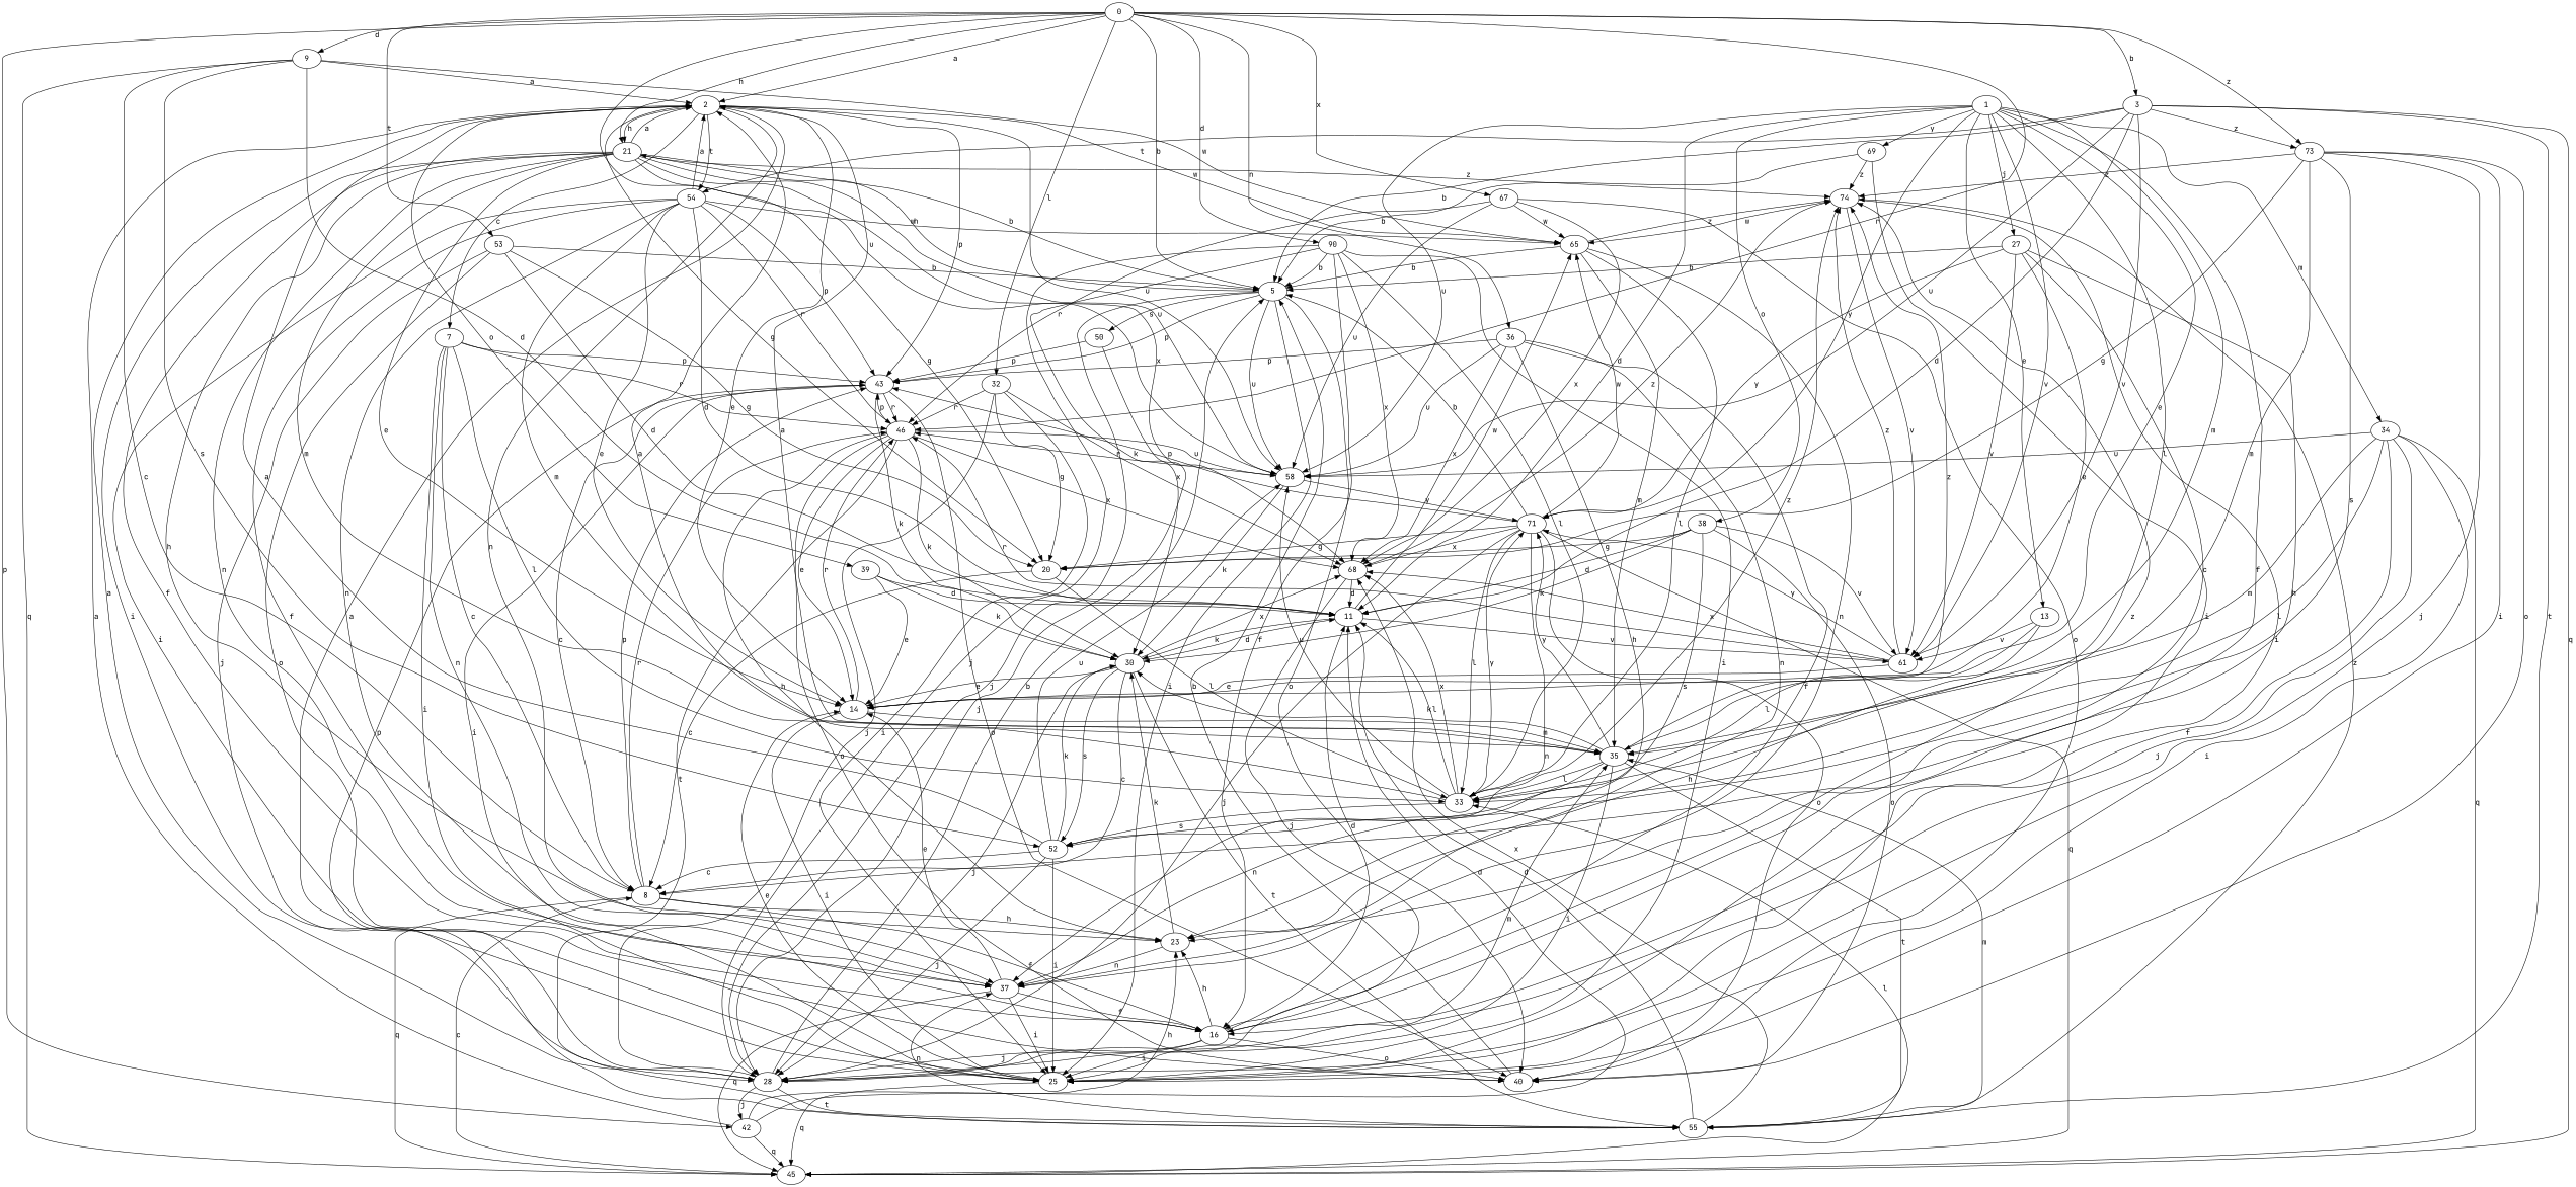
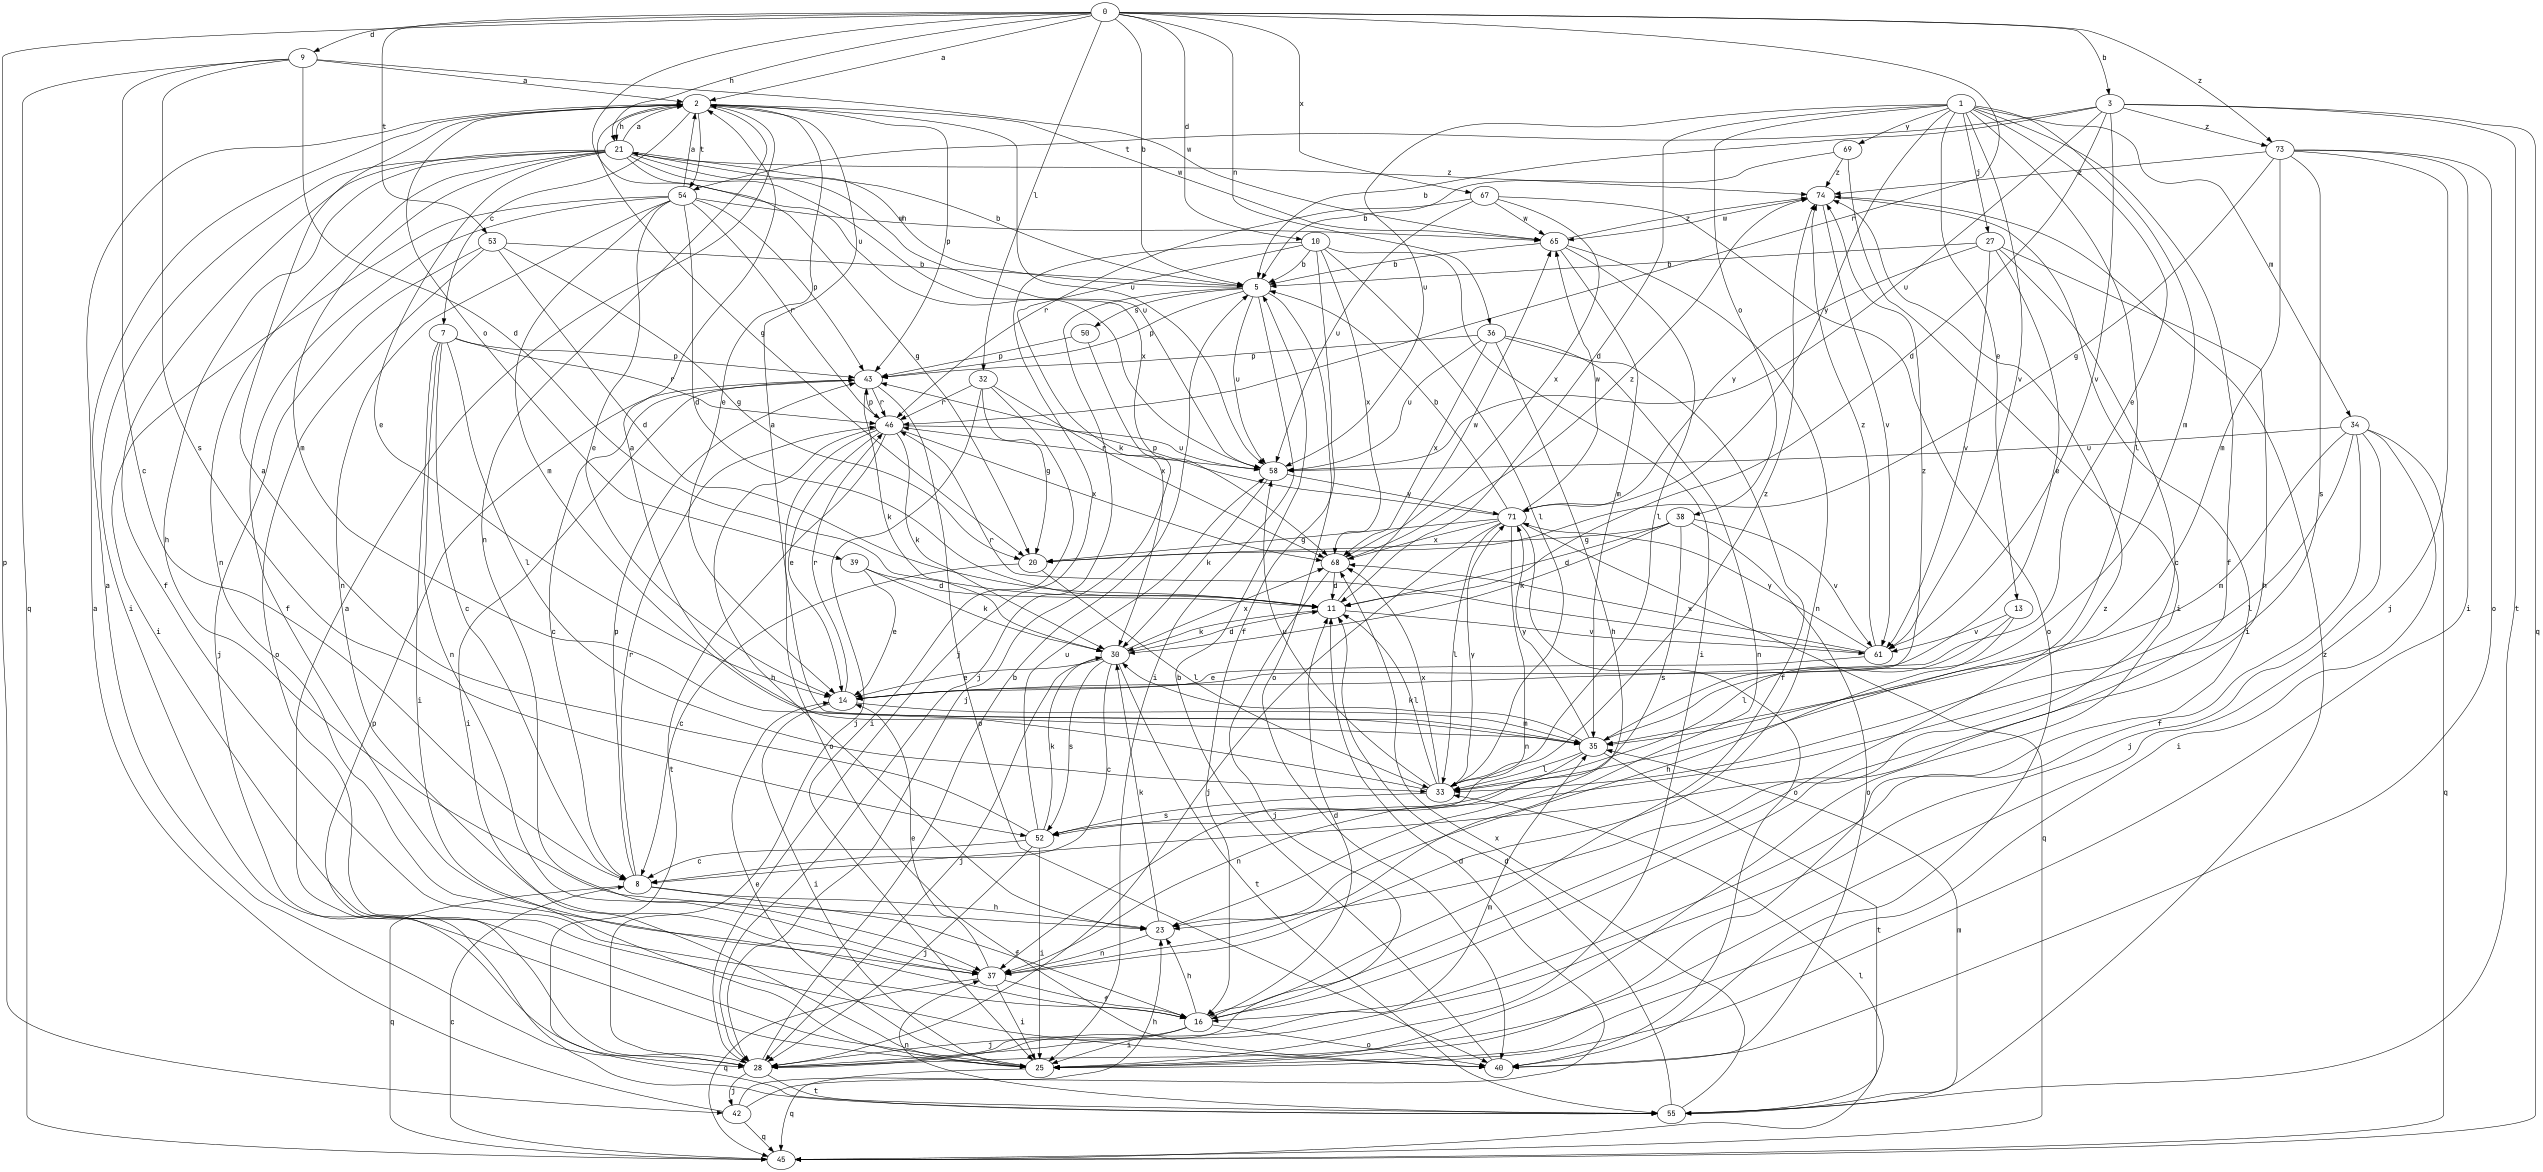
  strict digraph {
    fontname="JetBrains Mono"
    node [fontname="JetBrains Mono"]
    edge [fontname="JetBrains Mono"]
    0
    2
    3
    5
    9
-   10 [label=90]
+   10
    21
    32
    36
    42
    n11 [label=46]
    53
    58
    67
    73
    14
    7
    20
    37
    39
    43
    54
    65
    11
    61
    45
    55
    25
    28
    40
    50
    8
    52
    16
    33
    30
    68
    35
    23
    74
    71
    1
    13
    27
    34
    38
    69
    0 -> 2 [label=a]
    0 -> 3 [label=b]
    0 -> 5 [label=b]
    0 -> 9 [label=d]
    0 -> 10 [label=d]
    0 -> 21 [label=h]
    0 -> 32 [label=l]
    0 -> 36 [label=n]
    0 -> 42 [label=p]
    0 -> n11 [label=r]
    0 -> 53 [label=t]
    0 -> 58 [label=u]
    0 -> 67 [label=x]
    0 -> 73 [label=z]
    2 -> 21 [label=h]
    2 -> 58 [label=u]
    2 -> 14 [label=e]
    2 -> 7 [label=c]
    2 -> 20 [label=g]
    2 -> 37 [label=n]
    2 -> 39 [label=o]
    2 -> 43 [label=p]
    2 -> 54 [label=t]
    2 -> 65 [label=w]
    3 -> 5 [label=b]
    3 -> 58 [label=u]
    3 -> 73 [label=z]
    3 -> 54 [label=t]
    3 -> 11 [label=d]
    3 -> 61 [label=v]
    3 -> 45 [label=q]
    3 -> 55 [label=t]
    5 -> 21 [label=h]
    5 -> 58 [label=u]
    5 -> 43 [label=p]
    5 -> 25 [label=i]
    5 -> 28 [label=j]
    5 -> 40 [label=o]
    5 -> 50 [label=s]
    9 -> 2 [label=a]
    9 -> 65 [label=w]
    9 -> 11 [label=d]
    9 -> 45 [label=q]
    9 -> 8 [label=c]
    9 -> 52 [label=s]
    10 -> 5 [label=b]
    10 -> 25 [label=i]
    10 -> 28 [label=j]
    10 -> 16 [label=f]
    10 -> 33 [label=l]
    10 -> 30 [label=k]
    10 -> 68 [label=x]
    21 -> 2 [label=a]
    21 -> 5 [label=b]
    21 -> 58 [label=u]
    21 -> 14 [label=e]
    21 -> 20 [label=g]
    21 -> 37 [label=n]
    21 -> 25 [label=i]
    21 -> 16 [label=f]
    21 -> 68 [label=x]
    21 -> 35 [label=m]
    21 -> 23 [label=h]
    21 -> 74 [label=z]
    32 -> n11 [label=r]
    32 -> 20 [label=g]
    32 -> 25 [label=i]
    32 -> 28 [label=j]
    32 -> 68 [label=x]
    36 -> 58 [label=u]
    36 -> 37 [label=n]
    36 -> 43 [label=p]
    36 -> 16 [label=f]
    36 -> 68 [label=x]
    36 -> 23 [label=h]
    42 -> 2 [label=a]
    42 -> 11 [label=d]
    42 -> 45 [label=q]
    42 -> 23 [label=h]
    n11 -> 58 [label=u]
    n11 -> 14 [label=e]
    n11 -> 43 [label=p]
    n11 -> 55 [label=t]
    n11 -> 40 [label=o]
    n11 -> 30 [label=k]
    n11 -> 68 [label=x]
    n11 -> 23 [label=h]
    53 -> 5 [label=b]
    53 -> 20 [label=g]
    53 -> 11 [label=d]
    53 -> 28 [label=j]
    53 -> 40 [label=o]
    58 -> n11 [label=r]
    58 -> 30 [label=k]
    58 -> 71 [label=y]
    67 -> n11 [label=r]
    67 -> 58 [label=u]
    67 -> 65 [label=w]
    67 -> 40 [label=o]
    67 -> 68 [label=x]
    73 -> 20 [label=g]
    73 -> 25 [label=i]
    73 -> 28 [label=j]
    73 -> 40 [label=o]
    73 -> 52 [label=s]
    73 -> 35 [label=m]
    73 -> 74 [label=z]
    14 -> n11 [label=r]
    14 -> 25 [label=i]
    14 -> 35 [label=m]
    7 -> n11 [label=r]
    7 -> 37 [label=n]
    7 -> 43 [label=p]
    7 -> 25 [label=i]
    7 -> 8 [label=c]
    7 -> 33 [label=l]
    20 -> 8 [label=c]
    20 -> 33 [label=l]
    37 -> 14 [label=e]
    37 -> 45 [label=q]
    37 -> 25 [label=i]
    37 -> 16 [label=f]
    39 -> 14 [label=e]
    39 -> 11 [label=d]
    39 -> 30 [label=k]
    43 -> n11 [label=r]
    43 -> 25 [label=i]
    43 -> 40 [label=o]
    43 -> 8 [label=c]
    43 -> 30 [label=k]
    54 -> 2 [label=a]
    54 -> n11 [label=r]
    54 -> 14 [label=e]
    54 -> 37 [label=n]
    54 -> 43 [label=p]
    54 -> 65 [label=w]
    54 -> 11 [label=d]
    54 -> 25 [label=i]
    54 -> 16 [label=f]
    54 -> 35 [label=m]
    65 -> 5 [label=b]
    65 -> 37 [label=n]
    65 -> 33 [label=l]
    65 -> 35 [label=m]
    65 -> 74 [label=z]
    11 -> 65 [label=w]
    11 -> 61 [label=v]
    11 -> 30 [label=k]
    61 -> n11 [label=r]
    61 -> 14 [label=e]
    61 -> 68 [label=x]
    61 -> 74 [label=z]
    61 -> 71 [label=y]
    45 -> 8 [label=c]
    45 -> 33 [label=l]
    55 -> 2 [label=a]
    55 -> 37 [label=n]
    55 -> 11 [label=d]
    55 -> 68 [label=x]
    55 -> 35 [label=m]
    55 -> 74 [label=z]
    25 -> 14 [label=e]
    25 -> 45 [label=q]
    28 -> 2 [label=a]
    28 -> 5 [label=b]
    28 -> 42 [label=j]
    28 -> 43 [label=p]
    28 -> 55 [label=t]
    28 -> 35 [label=m]
    40 -> 5 [label=b]
    50 -> 43 [label=p]
    50 -> 28 [label=j]
    8 -> n11 [label=r]
    8 -> 43 [label=p]
    8 -> 45 [label=q]
    8 -> 16 [label=f]
    8 -> 23 [label=h]
    52 -> 2 [label=a]
    52 -> 58 [label=u]
    52 -> 25 [label=i]
    52 -> 28 [label=j]
    52 -> 8 [label=c]
    52 -> 30 [label=k]
    16 -> 11 [label=d]
    16 -> 25 [label=i]
    16 -> 28 [label=j]
    16 -> 40 [label=o]
    16 -> 23 [label=h]
    16 -> 74 [label=z]
    33 -> 2 [label=a]
    33 -> 58 [label=u]
    33 -> 11 [label=l]
    33 -> 52 [label=s]
    33 -> 68 [label=x]
    33 -> 74 [label=z]
    33 -> 71 [label=y]
    30 -> 14 [label=e]
    30 -> 11 [label=d]
    30 -> 55 [label=t]
    30 -> 28 [label=j]
    30 -> 8 [label=c]
    30 -> 52 [label=s]
    30 -> 68 [label=x]
    68 -> 11 [label=d]
    68 -> 28 [label=j]
    68 -> 74 [label=z]
    35 -> 2 [label=a]
    35 -> 37 [label=n]
    35 -> 55 [label=t]
-   35 -> 25 [label=i]
    35 -> 33 [label=l]
    35 -> 30 [label=k]
    35 -> 74 [label=z]
    35 -> 71 [label=y]
    23 -> 37 [label=n]
    23 -> 30 [label=k]
    74 -> 65 [label=w]
    74 -> 61 [label=v]
    74 -> 25 [label=i]
    71 -> 5 [label=b]
    71 -> 20 [label=g]
    71 -> 37 [label=n]
    71 -> 43 [label=p]
    71 -> 65 [label=w]
    71 -> 45 [label=q]
    71 -> 28 [label=j]
    71 -> 40 [label=o]
    71 -> 33 [label=l]
    71 -> 68 [label=x]
    1 -> 58 [label=u]
    1 -> 14 [label=e]
    1 -> 11 [label=d]
    1 -> 61 [label=v]
    1 -> 16 [label=f]
    1 -> 33 [label=l]
    1 -> 35 [label=m]
    1 -> 71 [label=y]
    1 -> 13 [label=e]
    1 -> 27 [label=j]
    1 -> 34 [label=m]
    1 -> 38 [label=o]
    1 -> 69 [label=y]
    13 -> 61 [label=v]
    13 -> 33 [label=l]
    13 -> 23 [label=h]
    27 -> 5 [label=b]
    27 -> 14 [label=e]
    27 -> 61 [label=v]
    27 -> 8 [label=c]
    27 -> 23 [label=h]
    27 -> 71 [label=y]
    34 -> 58 [label=u]
    34 -> 45 [label=q]
    34 -> 25 [label=i]
    34 -> 28 [label=j]
    34 -> 16 [label=f]
    34 -> 33 [label=l]
    34 -> 35 [label=m]
    38 -> 20 [label=g]
    38 -> 11 [label=d]
    38 -> 61 [label=v]
    38 -> 40 [label=o]
    38 -> 52 [label=s]
    38 -> 30 [label=k]
    69 -> 5 [label=b]
    69 -> 25 [label=i]
    69 -> 74 [label=z]
  }
